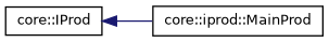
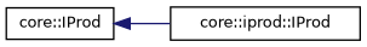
  digraph {
    rankdir=LR
    node [color=black fillcolor=white fontname=Helvetica fontsize=10 shape=record style=filled]
    n1 [height=0.2 label="core::IProd" width=0.4]
-   n2 [height=0.2 label="core::iprod::MainProd" width=0.4]
+   n2 [height=0.2 label="core::iprod::IProd" width=0.4]
    n1 -> n2 [color=midnightblue dir=back fontname=Helvetica fontsize=10 labelfontname=Helvetica labelfontsize=10 style=solid]
  }
